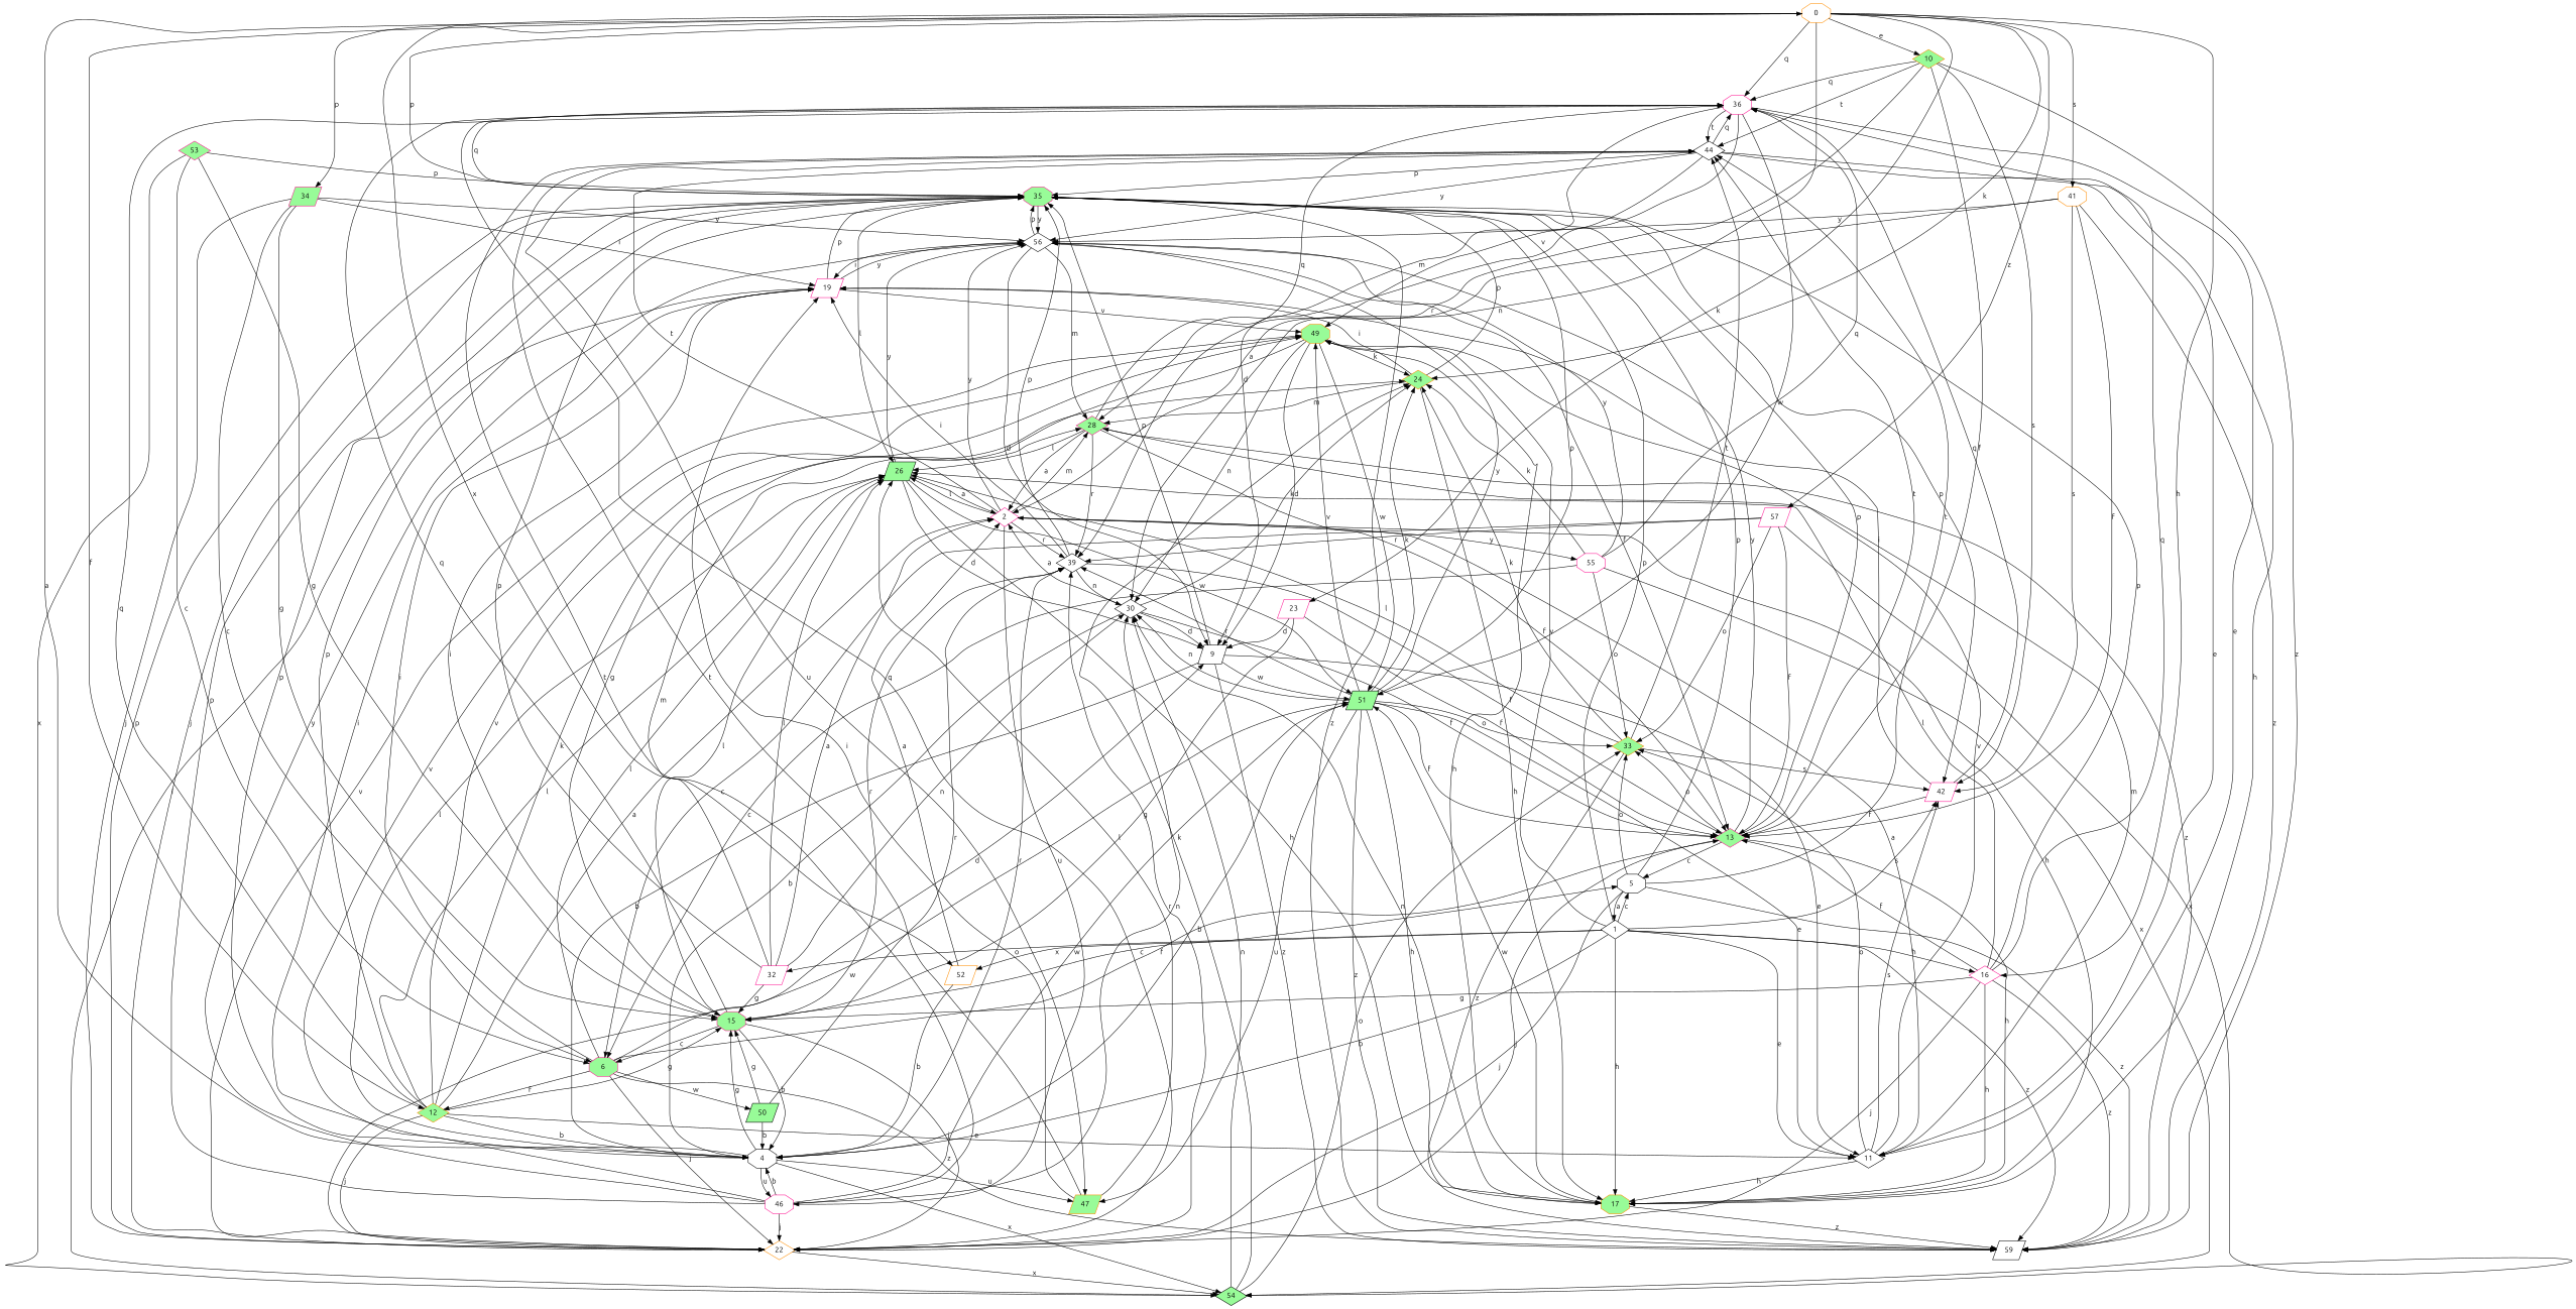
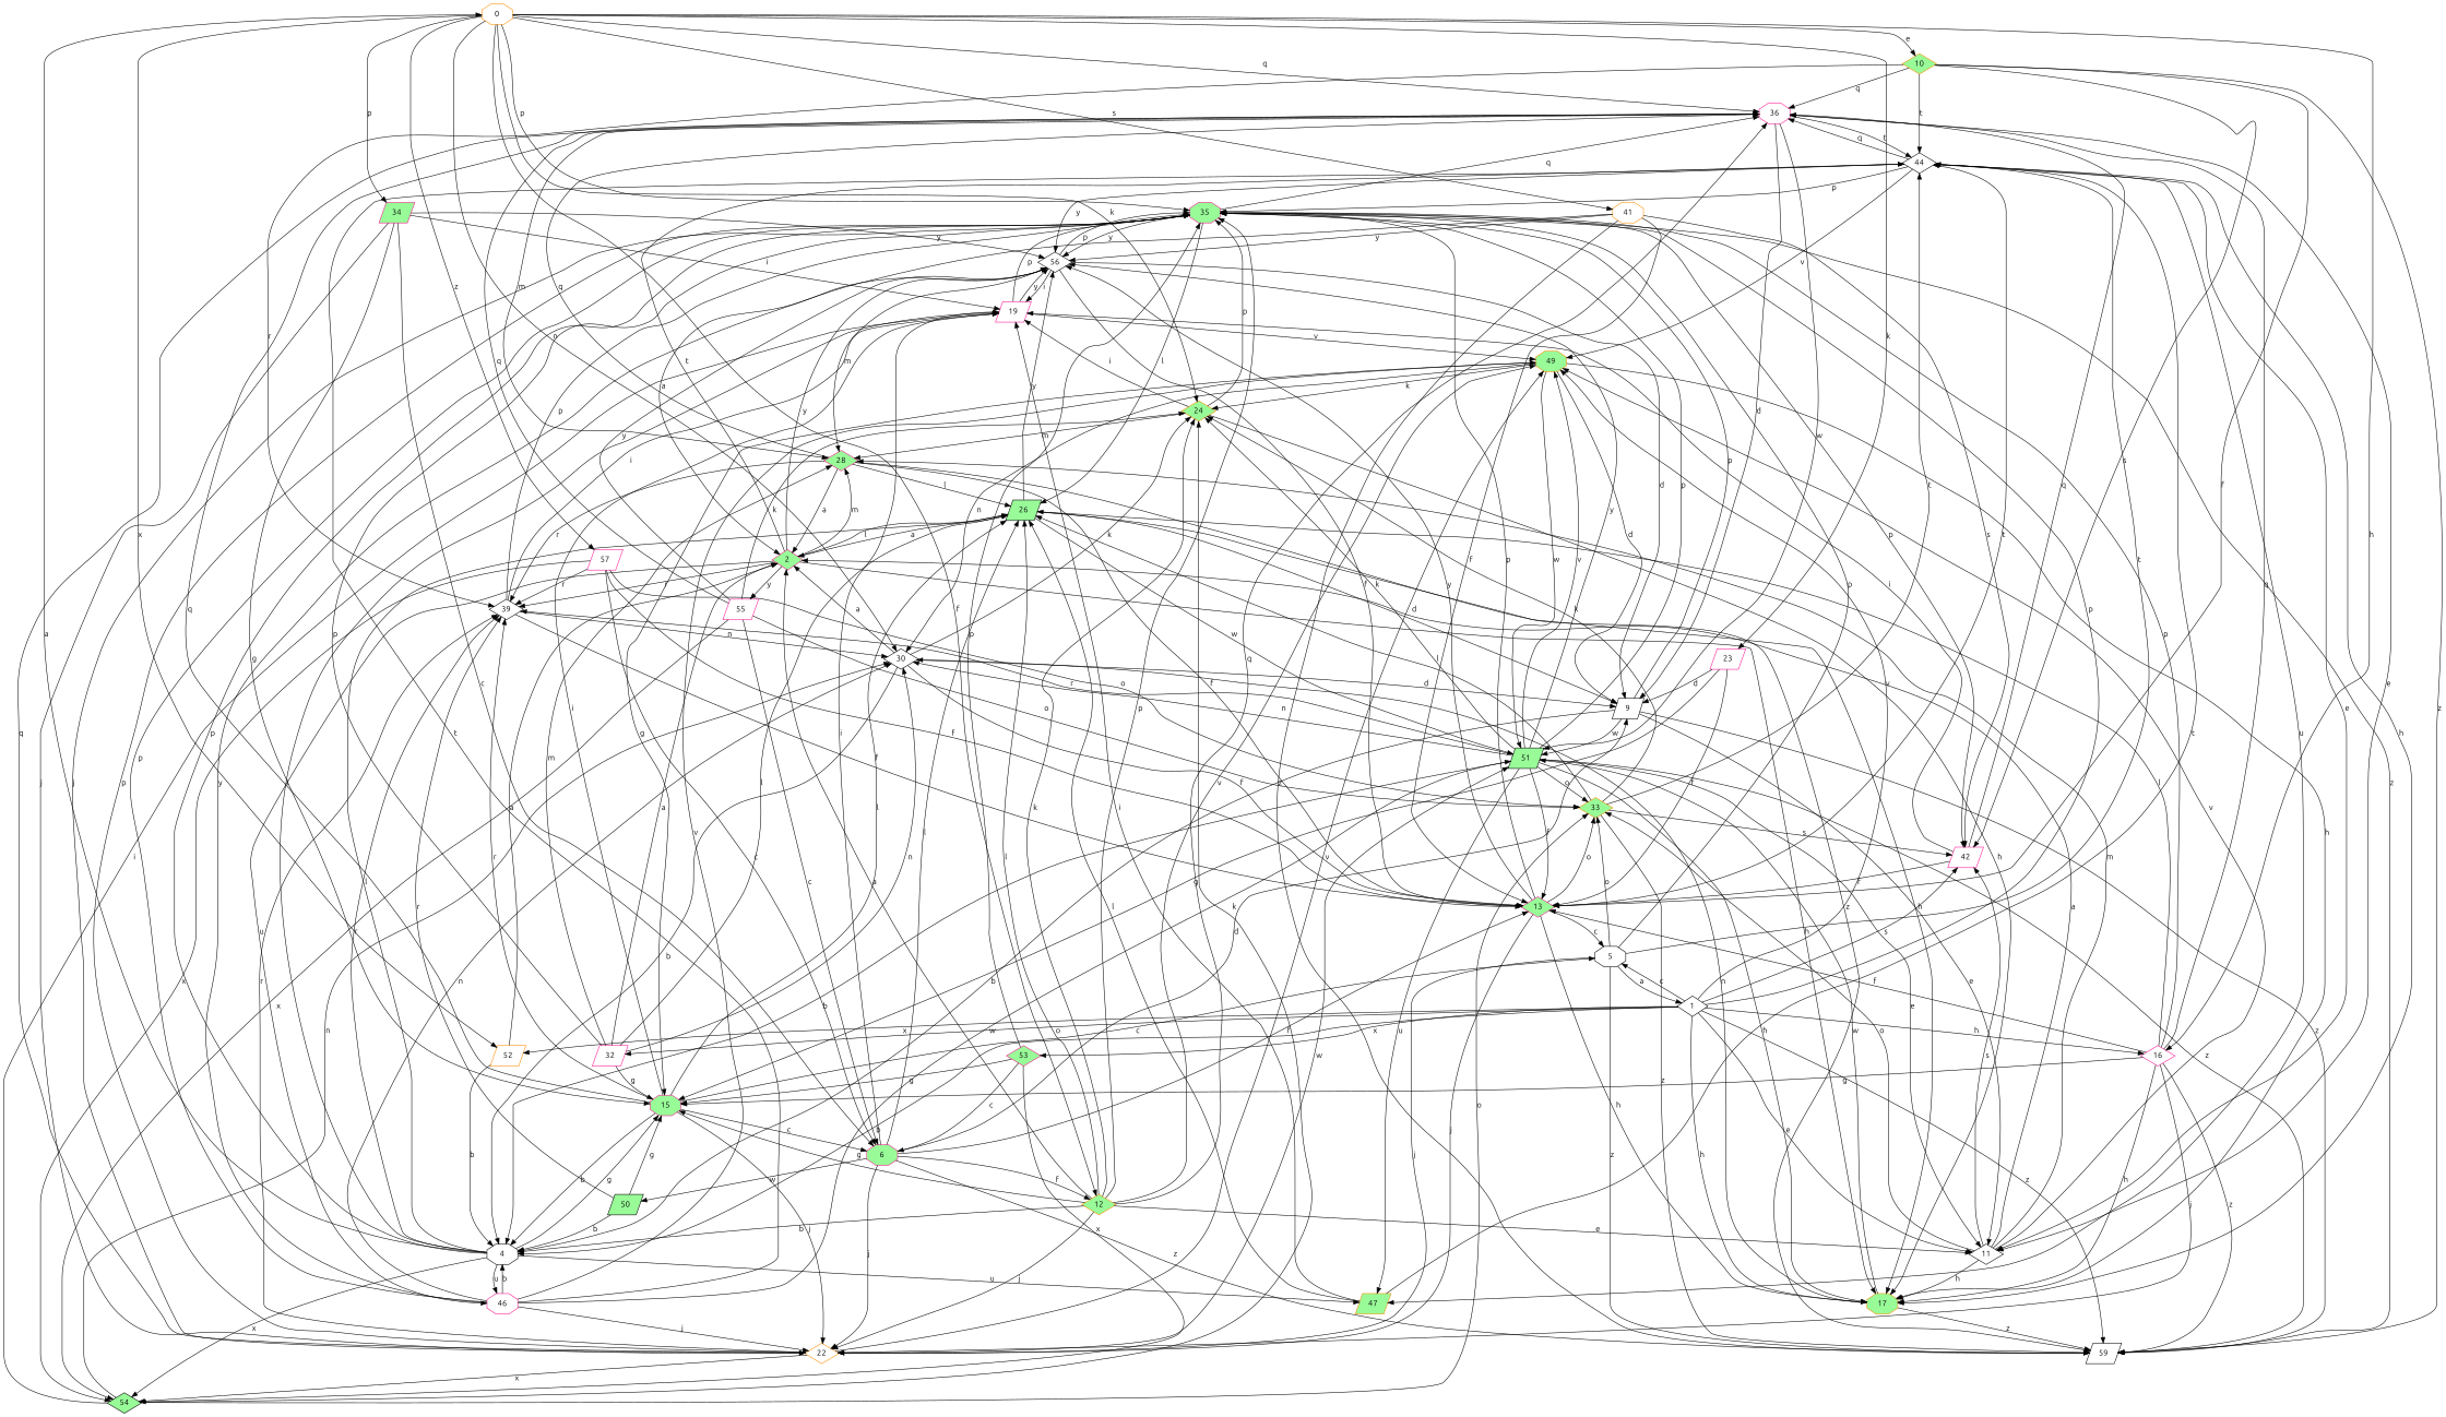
  strict digraph {
    fontname=Ubuntu
    node [color=deeppink fillcolor=white fontname=Ubuntu shape=diamond style=filled]
    edge [fontname=Ubuntu]
    0 [color=darkorange shape=octagon]
    10 [color=darkorange fillcolor=palegreen]
    12 [color=darkorange fillcolor=palegreen]
    16
    23 [shape=parallelogram]
    24 [color=darkorange fillcolor=palegreen]
    30 [color=black]
    34 [fillcolor=palegreen shape=parallelogram]
    35 [fillcolor=palegreen shape=octagon]
    36 [shape=octagon]
    41 [color=darkorange shape=octagon]
    52 [color=darkorange shape=parallelogram]
    57 [shape=parallelogram]
    42 [shape=parallelogram]
    59 [color=black shape=parallelogram]
    39 [color=black]
    44 [color=black]
    13 [fillcolor=palegreen]
    4 [color=black shape=octagon]
    11 [color=black]
    49 [color=darkorange fillcolor=palegreen shape=octagon]
-   2
+   2 [fillcolor=palegreen]
    26 [color=black fillcolor=palegreen shape=parallelogram]
    15 [fillcolor=palegreen shape=octagon]
    22 [color=darkorange]
    17 [color=darkorange fillcolor=palegreen shape=octagon]
    9 [color=black shape=parallelogram]
    28 [fillcolor=palegreen]
    19 [shape=parallelogram]
    56 [color=black]
    6 [fillcolor=palegreen shape=octagon]
    51 [color=black fillcolor=palegreen shape=parallelogram]
    54 [color=black fillcolor=palegreen]
    33 [color=darkorange fillcolor=palegreen]
    1 [color=black]
    5 [color=black shape=octagon]
    32 [shape=parallelogram]
    53 [fillcolor=palegreen]
    46 [shape=octagon]
    47 [color=darkorange fillcolor=palegreen shape=parallelogram]
-   55 [shape=octagon]
+   55 [shape=parallelogram]
    50 [color=black fillcolor=palegreen shape=parallelogram]
    0 -> 10 [label=e]
    0 -> 12 [label=f]
    0 -> 16 [label=h]
    0 -> 23 [label=k]
    0 -> 24 [label=k]
    0 -> 30 [label=n]
    0 -> 34 [label=p]
    0 -> 35 [label=p]
    0 -> 36 [label=q]
    0 -> 41 [label=s]
    0 -> 52 [label=x]
    0 -> 57 [label=z]
    10 -> 36 [label=q]
    10 -> 42 [label=s]
    10 -> 59 [label=z]
    10 -> 39 [label=r]
    10 -> 44 [label=t]
    10 -> 13 [label=f]
    12 -> 24 [label=k]
    12 -> 35 [label=p]
    12 -> 36 [label=q]
    12 -> 4 [label=b]
    12 -> 11 [label=e]
    12 -> 49 [label=v]
    12 -> 2 [label=a]
    12 -> 26 [label=l]
    12 -> 15 [label=g]
    12 -> 22 [label=j]
    16 -> 35 [label=p]
    16 -> 36 [label=q]
    16 -> 59 [label=z]
    16 -> 13 [label=f]
    16 -> 26 [label=l]
    16 -> 15 [label=g]
    16 -> 22 [label=j]
    16 -> 17 [label=h]
    23 -> 13 [label=f]
    23 -> 15 [label=g]
    23 -> 9 [label=d]
    24 -> 35 [label=p]
    24 -> 17 [label=h]
    24 -> 28 [label=m]
    24 -> 19 [label=i]
    30 -> 24 [label=k]
    30 -> 13 [label=f]
    30 -> 4 [label=b]
    30 -> 2 [label=a]
    30 -> 9 [label=d]
    34 -> 15 [label=g]
    34 -> 22 [label=j]
    34 -> 19 [label=i]
    34 -> 56 [label=y]
    34 -> 6 [label=c]
    35 -> 36 [label=q]
    35 -> 42 [label=p]
    35 -> 59 [label=z]
    35 -> 26 [label=l]
    35 -> 22 [label=j]
    35 -> 56 [label=y]
    36 -> 44 [label=t]
    36 -> 11 [label=e]
    36 -> 9 [label=d]
    36 -> 28 [label=m]
    36 -> 51 [label=w]
    41 -> 42 [label=s]
    41 -> 59 [label=z]
    41 -> 13 [label=f]
    41 -> 2 [label=a]
    41 -> 56 [label=y]
    52 -> 4 [label=b]
    52 -> 2 [label=a]
    57 -> 39 [label=r]
    57 -> 13 [label=f]
    57 -> 6 [label=c]
    57 -> 54 [label=x]
    57 -> 33 [label=o]
    42 -> 36 [label=q]
    42 -> 13 [label=f]
    42 -> 19 [label=i]
    39 -> 30 [label=n]
    39 -> 35 [label=p]
    39 -> 13 [label=f]
    39 -> 19 [label=i]
    44 -> 35 [label=p]
    44 -> 36 [label=q]
    44 -> 11 [label=e]
    44 -> 49 [label=v]
    44 -> 17 [label=h]
    44 -> 56 [label=y]
    44 -> 47 [label=u]
    13 -> 35 [label=p]
    13 -> 44 [label=t]
    13 -> 22 [label=j]
    13 -> 17 [label=h]
    13 -> 56 [label=y]
    13 -> 33 [label=o]
    13 -> 5 [label=c]
    4 -> 0 [label=a]
    4 -> 35 [label=p]
    4 -> 39 [label=r]
    4 -> 26 [label=l]
    4 -> 15 [label=g]
    4 -> 19 [label=i]
    4 -> 54 [label=x]
    4 -> 46 [label=u]
    4 -> 47 [label=u]
    11 -> 42 [label=s]
    11 -> 49 [label=v]
    11 -> 2 [label=a]
    11 -> 17 [label=h]
    11 -> 28 [label=m]
    11 -> 33 [label=o]
    49 -> 24 [label=k]
    49 -> 30 [label=n]
    49 -> 15 [label=g]
    49 -> 17 [label=h]
    49 -> 9 [label=d]
    49 -> 51 [label=w]
    2 -> 39 [label=r]
    2 -> 44 [label=t]
    2 -> 26 [label=l]
    2 -> 17 [label=h]
    2 -> 28 [label=m]
    2 -> 56 [label=y]
    2 -> 46 [label=u]
    2 -> 55 [label=y]
    26 -> 2 [label=a]
    26 -> 17 [label=h]
    26 -> 9 [label=d]
    26 -> 56 [label=y]
    26 -> 51 [label=w]
    15 -> 36 [label=q]
    15 -> 39 [label=r]
    15 -> 4 [label=b]
    15 -> 26 [label=l]
    15 -> 22 [label=j]
    15 -> 19 [label=i]
    15 -> 6 [label=c]
    15 -> 5 [label=c]
    22 -> 35 [label=p]
    22 -> 36 [label=q]
    22 -> 39 [label=r]
    22 -> 49 [label=v]
    22 -> 51 [label=w]
    22 -> 54 [label=x]
    17 -> 30 [label=n]
    17 -> 59 [label=z]
    17 -> 51 [label=w]
    9 -> 35 [label=p]
    9 -> 59 [label=z]
    9 -> 4 [label=b]
    9 -> 11 [label=e]
    9 -> 51 [label=w]
    28 -> 36 [label=q]
    28 -> 59 [label=z]
    28 -> 39 [label=r]
    28 -> 13 [label=f]
    28 -> 2 [label=a]
    28 -> 26 [label=l]
    19 -> 35 [label=p]
    19 -> 49 [label=v]
    19 -> 56 [label=y]
    56 -> 35 [label=p]
    56 -> 13 [label=f]
    56 -> 9 [label=d]
    56 -> 28 [label=m]
    56 -> 19 [label=i]
    6 -> 12 [label=f]
    6 -> 59 [label=z]
    6 -> 13 [label=f]
    6 -> 26 [label=l]
    6 -> 22 [label=j]
    6 -> 9 [label=d]
    6 -> 19 [label=i]
    6 -> 50 [label=w]
    51 -> 24 [label=k]
    51 -> 30 [label=n]
    51 -> 35 [label=p]
    51 -> 59 [label=z]
    51 -> 39 [label=r]
    51 -> 13 [label=f]
    51 -> 4 [label=b]
    51 -> 11 [label=e]
    51 -> 49 [label=v]
    51 -> 17 [label=h]
    51 -> 56 [label=y]
    51 -> 33 [label=o]
    51 -> 47 [label=u]
    54 -> 24 [label=k]
    54 -> 30 [label=n]
    54 -> 19 [label=i]
    54 -> 33 [label=o]
    33 -> 24 [label=k]
    33 -> 42 [label=s]
    33 -> 59 [label=z]
    33 -> 44 [label=t]
    33 -> 26 [label=l]
    1 -> 16 [label=h]
    1 -> 35 [label=p]
    1 -> 52 [label=x]
    1 -> 42 [label=s]
    1 -> 59 [label=z]
    1 -> 4 [label=b]
    1 -> 11 [label=e]
    1 -> 49 [label=v]
    1 -> 17 [label=h]
    1 -> 5 [label=c]
    1 -> 32 [label=o]
+   1 -> 53 [label=x]
    5 -> 35 [label=p]
    5 -> 59 [label=z]
    5 -> 44 [label=t]
    5 -> 22 [label=j]
    5 -> 33 [label=o]
    5 -> 1 [label=a]
    32 -> 30 [label=n]
    32 -> 35 [label=p]
    32 -> 2 [label=a]
    32 -> 26 [label=l]
    32 -> 15 [label=g]
    32 -> 28 [label=m]
    53 -> 35 [label=p]
    53 -> 15 [label=g]
    53 -> 6 [label=c]
    53 -> 54 [label=x]
    46 -> 30 [label=n]
    46 -> 35 [label=p]
    46 -> 44 [label=t]
    46 -> 4 [label=b]
    46 -> 49 [label=v]
    46 -> 22 [label=j]
    46 -> 56 [label=y]
    46 -> 51 [label=w]
    47 -> 44 [label=t]
    47 -> 26 [label=l]
    47 -> 19 [label=i]
    55 -> 24 [label=k]
    55 -> 36 [label=q]
    55 -> 56 [label=y]
    55 -> 6 [label=c]
    55 -> 54 [label=x]
    55 -> 33 [label=o]
    50 -> 39 [label=r]
    50 -> 4 [label=b]
    50 -> 15 [label=g]
  }
